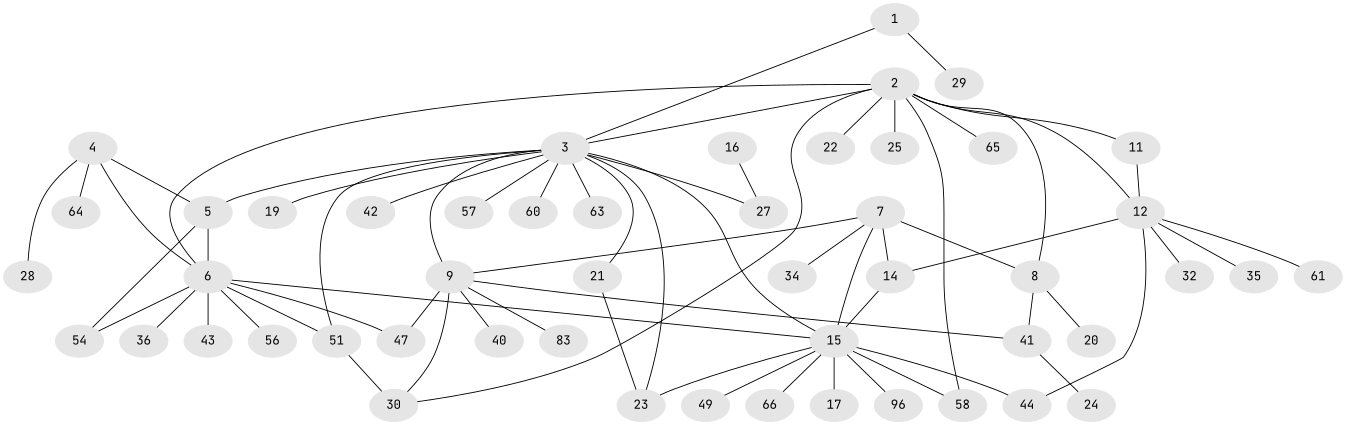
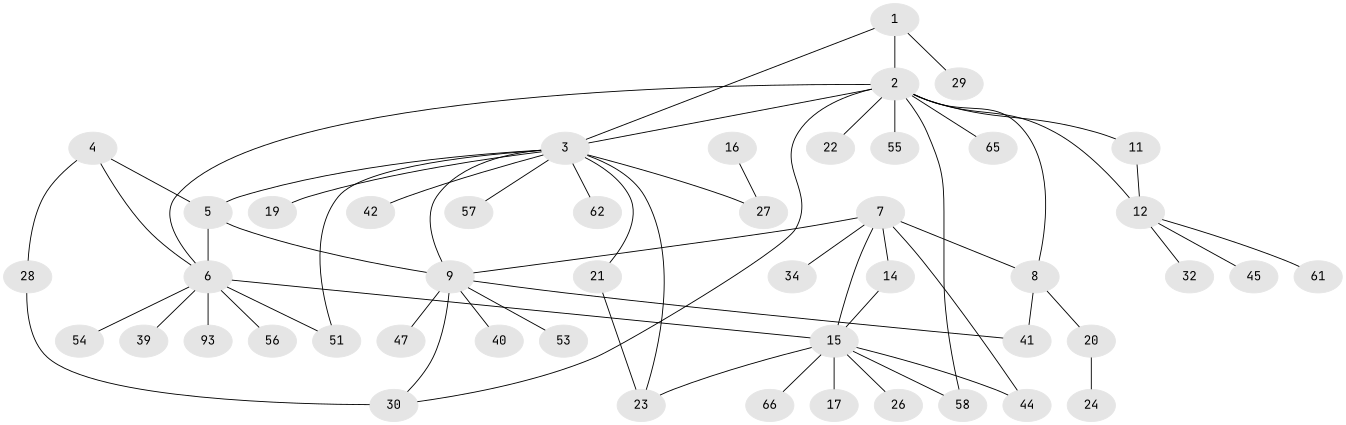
  graph {
    fontname="JetBrains Mono"
    node [color=gray90 fontname="JetBrains Mono" style=filled]
    edge [fontname="JetBrains Mono"]
    2 [super="+10"]
    3 [super="+38"]
    6 [super="+23"]
    8
    11 [super="+48"]
    12 [super="+37"]
    22
    30 [super="+35"]
-   55 [label=25]
+   55
    58
    65
    1
    29
    5
    9 [super="+18"]
    15 [super="+36"]
    19
    21 [super="+52"]
    n19 [label=23]
    27
    42
    51
    57 [super="+62"]
-   60
-   63
-   39 [label=36]
-   43
+   63 [label=62]
+   39
+   43 [label=93]
    47
    54
    56
    20 [super="+33"]
    41
    14 [super="+50"]
    32 [super="+46"]
-   45 [label=35]
+   45
    61
    40
-   53 [label=83]
+   53
    44
    17
-   26 [label=96]
-   49
+   26
    66
    4 [super="+59"]
    28
-   64
    16
    7 [super="+13"]
    34
    24
    2 -- 3
    2 -- 6
    2 -- 8
    2 -- 11
    2 -- 12
    2 -- 22
    2 -- 30
    2 -- 55
    2 -- 58
    2 -- 65
    3 -- 5
    3 -- 9
-   3 -- 15
    3 -- 19
    3 -- 21
    3 -- n19
    3 -- 27
    3 -- 42
    3 -- 51
    3 -- 57
-   3 -- 60
    3 -- 63
    6 -- 15
    6 -- 51
    6 -- 39
    6 -- 43
-   6 -- 47
    6 -- 54
    6 -- 56
    8 -- 20
    8 -- 41
    11 -- 12
-   12 -- 14
    12 -- 32
    12 -- 45
    12 -- 61
+   1 -- 2
    1 -- 3
    1 -- 29
    5 -- 6
-   5 -- 54 [weight=2]
+   5 -- 9 [weight=2]
    9 -- 30
    9 -- 47
    9 -- 41
    9 -- 40
    9 -- 53
    15 -- 58
    15 -- n19
    15 -- 44
    15 -- 17
    15 -- 26
-   15 -- 49
    15 -- 66
    21 -- n19
-   41 -- 24
+   20 -- 24
    14 -- 15
    4 -- 6
    4 -- 5
    4 -- 28
-   4 -- 64
-   51 -- 30
+   28 -- 30
    16 -- 27
    7 -- 8
    7 -- 9
    7 -- 15
    7 -- 14
-   12 -- 44
+   7 -- 44
    7 -- 34
  }
